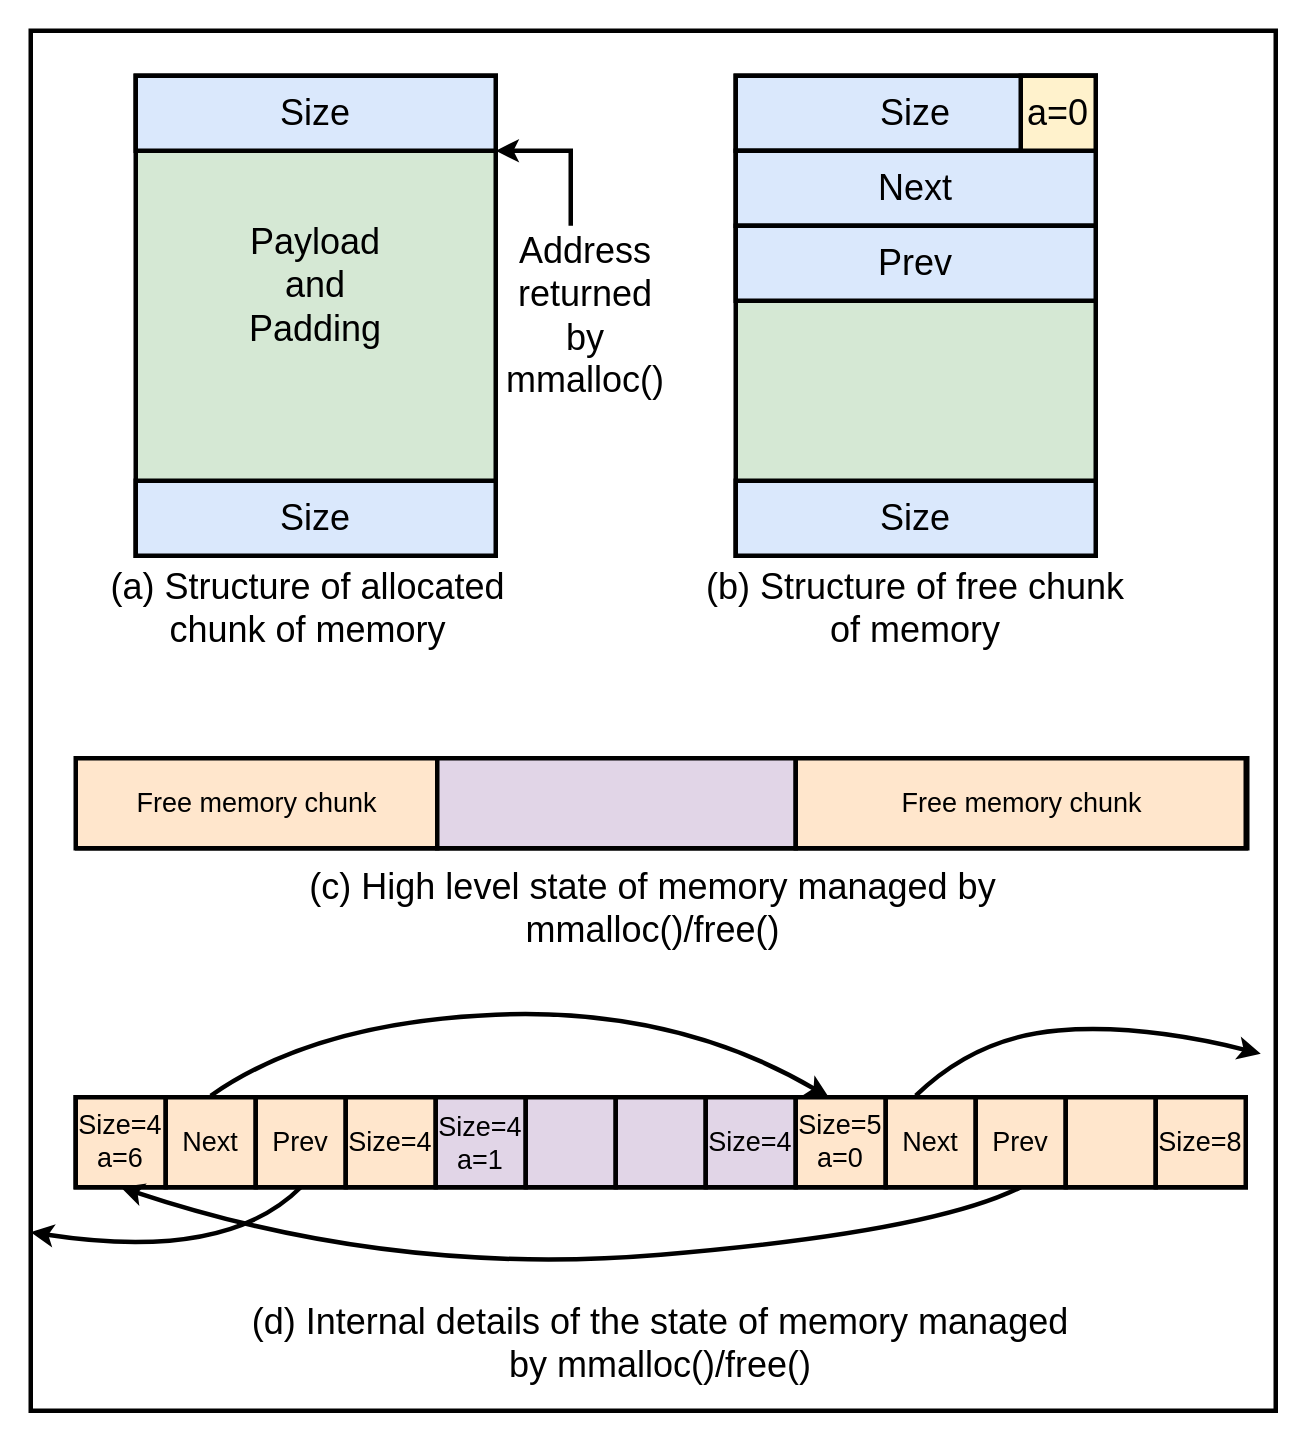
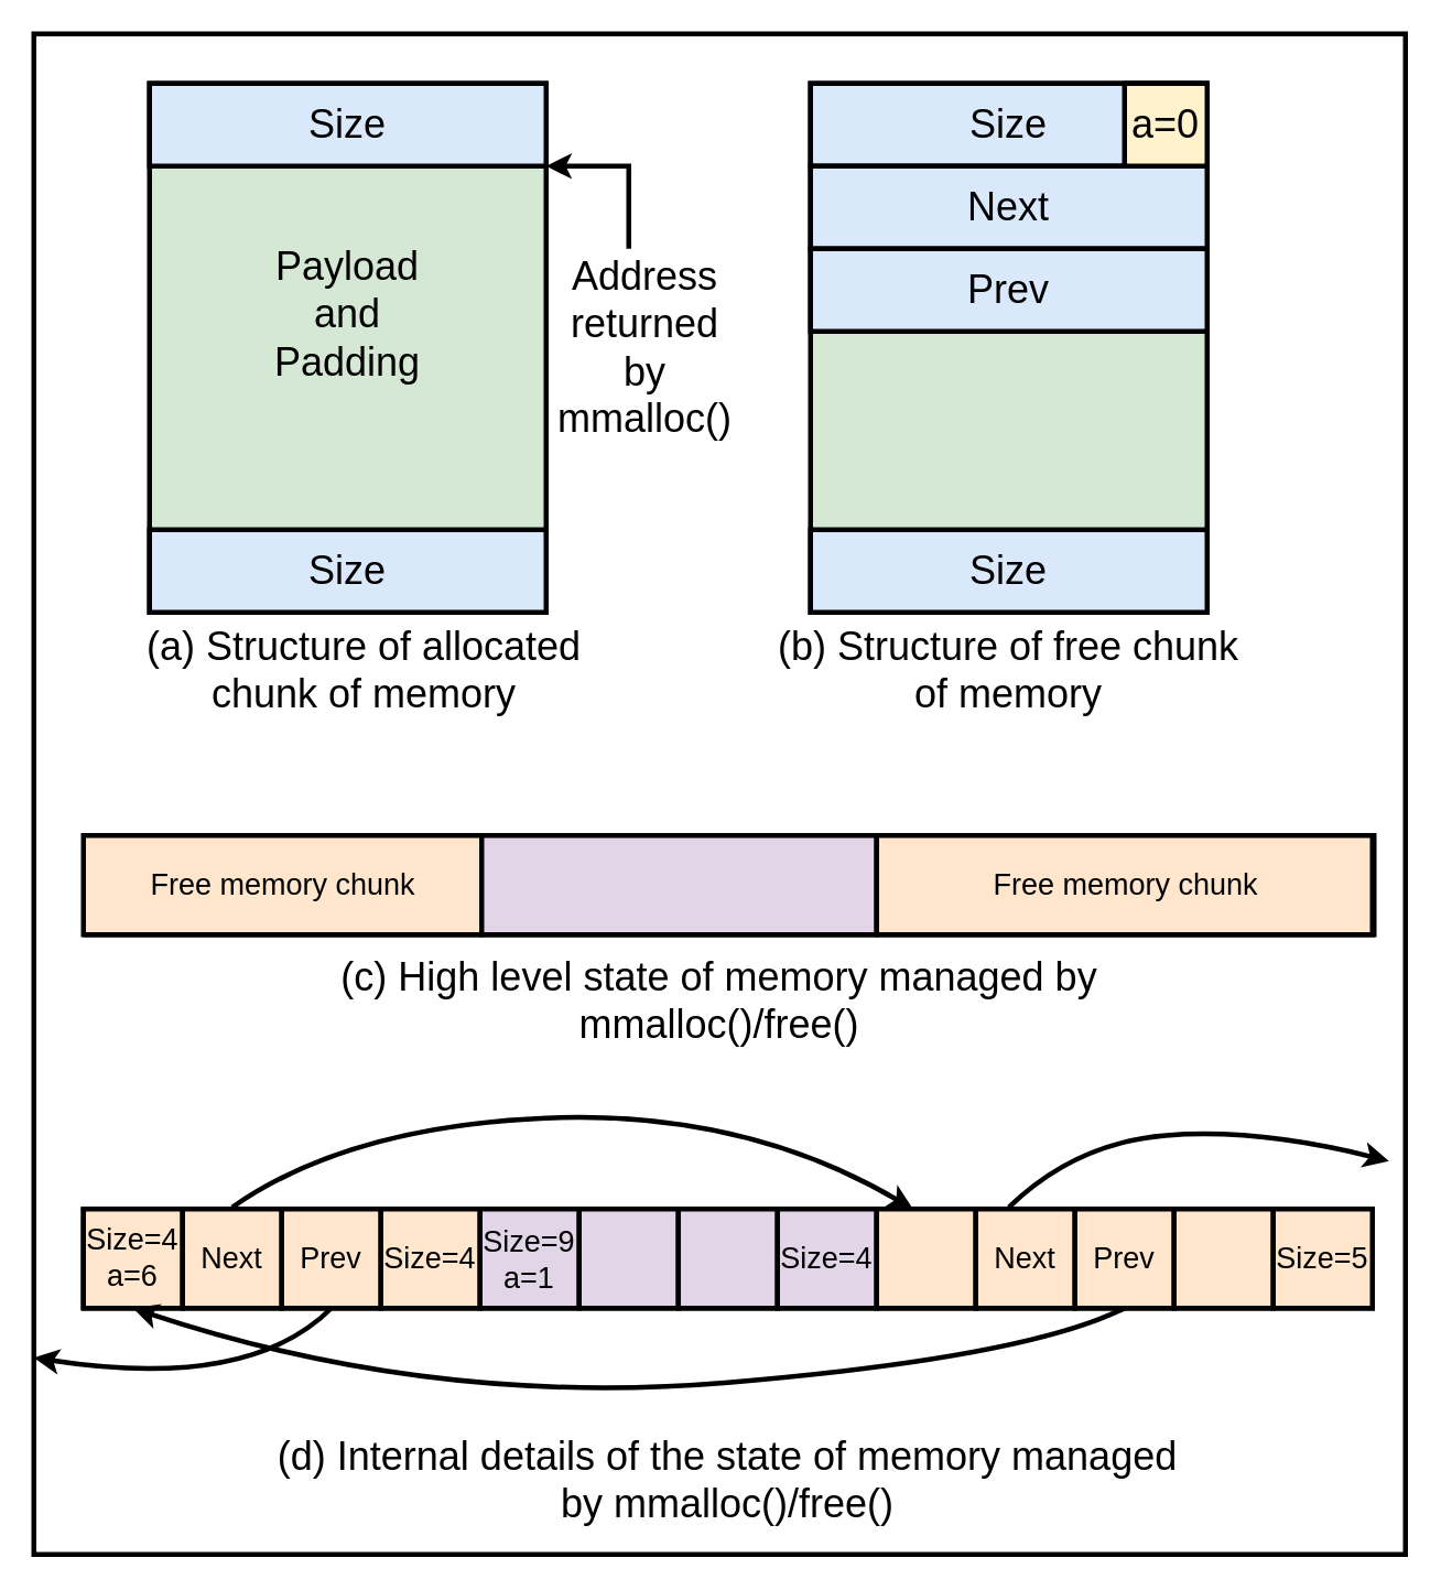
  <mxCell id="0" />
  <mxCell id="1" parent="0" />
  <mxCell id="2" value="" style="rounded=0;whiteSpace=wrap;html=1;fillColor=none;strokeWidth=3;" vertex="1" parent="1"><mxGeometry x="20" y="20" width="830" height="920" as="geometry" /></mxCell>
  <mxCell id="3" value="" style="rounded=0;whiteSpace=wrap;html=1;strokeWidth=3;fillColor=#d5e8d4;strokeColor=default;" vertex="1" parent="1"><mxGeometry x="90" y="50" width="240" height="320" as="geometry" /></mxCell>
  <mxCell id="4" value="&lt;font style=&quot;font-size: 24px;&quot;&gt;Size&lt;br&gt;&lt;/font&gt;" style="rounded=0;whiteSpace=wrap;html=1;strokeWidth=3;fillColor=#dae8fc;strokeColor=default;" vertex="1" parent="1"><mxGeometry x="90" y="50" width="240" height="50" as="geometry" /></mxCell>
  <mxCell id="5" value="&lt;div&gt;&lt;font style=&quot;font-size: 24px;&quot;&gt;Size&lt;/font&gt;&lt;/div&gt;" style="rounded=0;whiteSpace=wrap;html=1;strokeWidth=3;strokeColor=default;fillColor=#dae8fc;" vertex="1" parent="1"><mxGeometry x="90" y="320" width="240" height="50" as="geometry" /></mxCell>
  <mxCell id="6" value="&lt;div&gt;&lt;font style=&quot;font-size: 24px;&quot;&gt;Payload&lt;/font&gt;&lt;/div&gt;&lt;div&gt;&lt;font style=&quot;font-size: 24px;&quot;&gt;and &lt;br&gt;&lt;/font&gt;&lt;/div&gt;&lt;div&gt;&lt;font style=&quot;font-size: 24px;&quot;&gt;Padding&lt;br&gt;&lt;/font&gt;&lt;/div&gt;" style="text;html=1;strokeColor=none;fillColor=none;align=center;verticalAlign=middle;whiteSpace=wrap;rounded=0;" vertex="1" parent="1"><mxGeometry x="140" y="120" width="140" height="140" as="geometry" /></mxCell>
  <mxCell id="7" value="" style="rounded=0;whiteSpace=wrap;html=1;strokeWidth=3;fillColor=#d5e8d4;strokeColor=default;" vertex="1" parent="1"><mxGeometry x="490" y="50" width="240" height="320" as="geometry" /></mxCell>
  <mxCell id="8" value="&lt;font style=&quot;font-size: 24px;&quot;&gt;Size&lt;br&gt;&lt;/font&gt;" style="rounded=0;whiteSpace=wrap;html=1;strokeWidth=3;fillColor=#dae8fc;strokeColor=default;" vertex="1" parent="1"><mxGeometry x="490" y="50" width="240" height="50" as="geometry" /></mxCell>
  <mxCell id="9" value="&lt;div&gt;&lt;font style=&quot;font-size: 24px;&quot;&gt;Size&lt;/font&gt;&lt;/div&gt;" style="rounded=0;whiteSpace=wrap;html=1;strokeWidth=3;strokeColor=default;fillColor=#dae8fc;" vertex="1" parent="1"><mxGeometry x="490" y="320" width="240" height="50" as="geometry" /></mxCell>
  <mxCell id="10" value="&lt;font style=&quot;font-size: 24px;&quot;&gt;Next&lt;/font&gt;" style="text;html=1;strokeColor=default;fillColor=#dae8fc;align=center;verticalAlign=middle;whiteSpace=wrap;rounded=0;strokeWidth=3;" vertex="1" parent="1"><mxGeometry x="490" y="100" width="240" height="50" as="geometry" /></mxCell>
  <mxCell id="11" value="&lt;font style=&quot;font-size: 24px;&quot;&gt;Prev&lt;/font&gt;" style="text;html=1;strokeColor=default;fillColor=#dae8fc;align=center;verticalAlign=middle;whiteSpace=wrap;rounded=0;strokeWidth=3;" vertex="1" parent="1"><mxGeometry x="490" y="150" width="240" height="50" as="geometry" /></mxCell>
- <mxCell id="12" value="&lt;font style=&quot;font-size: 24px;&quot;&gt;(a) Structure of allocated chunk of memory&lt;br&gt;&lt;/font&gt;" style="text;html=1;strokeColor=none;fillColor=none;align=center;verticalAlign=middle;whiteSpace=wrap;rounded=0;" vertex="1" parent="1"><mxGeometry x="45" y="380" width="320" height="50" as="geometry" /></mxCell>
+ <mxCell id="12" value="&lt;font style=&quot;font-size: 24px;&quot;&gt;(a) Structure of allocated chunk of memory&lt;br&gt;&lt;/font&gt;" style="text;html=1;strokeColor=none;fillColor=none;align=center;verticalAlign=middle;whiteSpace=wrap;rounded=0;" vertex="1" parent="1"><mxGeometry x="60" y="380" width="320" height="50" as="geometry" /></mxCell>
  <mxCell id="13" value="&lt;div&gt;&lt;font style=&quot;font-size: 24px;&quot;&gt;(b) Structure of free chunk &lt;br&gt;&lt;/font&gt;&lt;/div&gt;&lt;div&gt;&lt;font style=&quot;font-size: 24px;&quot;&gt;of memory&lt;/font&gt;&lt;/div&gt;" style="text;html=1;strokeColor=none;fillColor=none;align=center;verticalAlign=middle;whiteSpace=wrap;rounded=0;" vertex="1" parent="1"><mxGeometry x="450" y="380" width="320" height="50" as="geometry" /></mxCell>
  <mxCell id="14" value="" style="rounded=0;whiteSpace=wrap;html=1;strokeWidth=3;" vertex="1" parent="1"><mxGeometry x="50" y="731" width="780" height="60" as="geometry" /></mxCell>
  <mxCell id="15" value="" style="rounded=0;whiteSpace=wrap;html=1;strokeWidth=3;fillColor=#ffe6cc;strokeColor=default;" vertex="1" parent="1"><mxGeometry x="50" y="731" width="60" height="60" as="geometry" /></mxCell>
  <mxCell id="16" value="" style="rounded=0;whiteSpace=wrap;html=1;strokeWidth=3;fillColor=#ffe6cc;strokeColor=default;" vertex="1" parent="1"><mxGeometry x="110" y="731" width="60" height="60" as="geometry" /></mxCell>
  <mxCell id="17" value="" style="rounded=0;whiteSpace=wrap;html=1;strokeWidth=3;fillColor=#ffe6cc;strokeColor=default;" vertex="1" parent="1"><mxGeometry x="170" y="731" width="60" height="60" as="geometry" /></mxCell>
  <mxCell id="18" value="" style="rounded=0;whiteSpace=wrap;html=1;strokeWidth=3;fillColor=#ffe6cc;strokeColor=default;" vertex="1" parent="1"><mxGeometry x="230" y="731" width="60" height="60" as="geometry" /></mxCell>
  <mxCell id="19" value="" style="rounded=0;whiteSpace=wrap;html=1;strokeWidth=3;fillColor=#e1d5e7;" vertex="1" parent="1"><mxGeometry x="290" y="731" width="60" height="60" as="geometry" /></mxCell>
  <mxCell id="20" value="" style="rounded=0;whiteSpace=wrap;html=1;strokeWidth=3;fillColor=#e1d5e7;" vertex="1" parent="1"><mxGeometry x="350" y="731" width="60" height="60" as="geometry" /></mxCell>
  <mxCell id="21" value="" style="rounded=0;whiteSpace=wrap;html=1;strokeWidth=3;fillColor=#e1d5e7;" vertex="1" parent="1"><mxGeometry x="410" y="731" width="60" height="60" as="geometry" /></mxCell>
  <mxCell id="22" value="" style="rounded=0;whiteSpace=wrap;html=1;strokeWidth=3;fillColor=#e1d5e7;" vertex="1" parent="1"><mxGeometry x="470" y="731" width="60" height="60" as="geometry" /></mxCell>
  <mxCell id="23" value="" style="rounded=0;whiteSpace=wrap;html=1;strokeWidth=3;fillColor=#ffe6cc;strokeColor=default;" vertex="1" parent="1"><mxGeometry x="530" y="731" width="60" height="60" as="geometry" /></mxCell>
  <mxCell id="24" value="" style="rounded=0;whiteSpace=wrap;html=1;strokeWidth=3;fillColor=#ffe6cc;strokeColor=default;" vertex="1" parent="1"><mxGeometry x="590" y="731" width="60" height="60" as="geometry" /></mxCell>
  <mxCell id="25" value="" style="rounded=0;whiteSpace=wrap;html=1;strokeWidth=3;fillColor=#ffe6cc;strokeColor=default;" vertex="1" parent="1"><mxGeometry x="650" y="731" width="60" height="60" as="geometry" /></mxCell>
  <mxCell id="26" value="" style="rounded=0;whiteSpace=wrap;html=1;strokeWidth=3;fillColor=#ffe6cc;strokeColor=default;" vertex="1" parent="1"><mxGeometry x="710" y="731" width="60" height="60" as="geometry" /></mxCell>
  <mxCell id="27" value="" style="rounded=0;whiteSpace=wrap;html=1;strokeWidth=3;fillColor=#ffe6cc;strokeColor=default;" vertex="1" parent="1"><mxGeometry x="770" y="731" width="60" height="60" as="geometry" /></mxCell>
- <mxCell id="28" value="&lt;div&gt;&lt;font style=&quot;font-size: 18px;&quot;&gt;Size=4&lt;/font&gt;&lt;/div&gt;&lt;div&gt;&lt;font style=&quot;font-size: 18px;&quot;&gt;a=1&lt;br&gt;&lt;/font&gt;&lt;/div&gt;" style="text;html=1;strokeColor=none;fillColor=none;align=center;verticalAlign=middle;whiteSpace=wrap;rounded=0;" vertex="1" parent="1"><mxGeometry x="290" y="747" width="60" height="30" as="geometry" /></mxCell>
+ <mxCell id="28" value="&lt;div&gt;&lt;font style=&quot;font-size: 18px;&quot;&gt;Size=9&lt;/font&gt;&lt;/div&gt;&lt;div&gt;&lt;font style=&quot;font-size: 18px;&quot;&gt;a=1&lt;br&gt;&lt;/font&gt;&lt;/div&gt;" style="text;html=1;strokeColor=none;fillColor=none;align=center;verticalAlign=middle;whiteSpace=wrap;rounded=0;" vertex="1" parent="1"><mxGeometry x="290" y="747" width="60" height="30" as="geometry" /></mxCell>
  <mxCell id="29" value="&lt;font style=&quot;font-size: 18px;&quot;&gt;Size=4&lt;/font&gt;" style="text;html=1;strokeColor=none;fillColor=none;align=center;verticalAlign=middle;whiteSpace=wrap;rounded=0;" vertex="1" parent="1"><mxGeometry x="470" y="746" width="60" height="30" as="geometry" /></mxCell>
  <mxCell id="30" value="&lt;div&gt;&lt;font style=&quot;font-size: 18px;&quot;&gt;Size=4&lt;/font&gt;&lt;/div&gt;&lt;div&gt;&lt;font style=&quot;font-size: 18px;&quot;&gt;a=6&lt;br&gt;&lt;/font&gt;&lt;/div&gt;" style="text;html=1;strokeColor=none;fillColor=none;align=center;verticalAlign=middle;whiteSpace=wrap;rounded=0;" vertex="1" parent="1"><mxGeometry x="50" y="746" width="60" height="30" as="geometry" /></mxCell>
  <mxCell id="31" value="&lt;font style=&quot;font-size: 18px;&quot;&gt;Size=4&lt;/font&gt;" style="text;html=1;strokeColor=none;fillColor=none;align=center;verticalAlign=middle;whiteSpace=wrap;rounded=0;" vertex="1" parent="1"><mxGeometry x="230" y="746" width="60" height="30" as="geometry" /></mxCell>
- <mxCell id="32" value="&lt;div&gt;&lt;font style=&quot;font-size: 18px;&quot;&gt;Size=5&lt;/font&gt;&lt;/div&gt;&lt;div&gt;&lt;font style=&quot;font-size: 18px;&quot;&gt;a=0&lt;br&gt;&lt;/font&gt;&lt;/div&gt;" style="text;html=1;strokeColor=none;fillColor=none;align=center;verticalAlign=middle;whiteSpace=wrap;rounded=0;" vertex="1" parent="1"><mxGeometry x="530" y="746" width="60" height="30" as="geometry" /></mxCell>
- <mxCell id="33" value="&lt;font style=&quot;font-size: 18px;&quot;&gt;Size=8&lt;/font&gt;" style="text;html=1;strokeColor=none;fillColor=none;align=center;verticalAlign=middle;whiteSpace=wrap;rounded=0;" vertex="1" parent="1"><mxGeometry x="770" y="746" width="60" height="30" as="geometry" /></mxCell>
+ <mxCell id="33" value="&lt;font style=&quot;font-size: 18px;&quot;&gt;Size=5&lt;/font&gt;" style="text;html=1;strokeColor=none;fillColor=none;align=center;verticalAlign=middle;whiteSpace=wrap;rounded=0;" vertex="1" parent="1"><mxGeometry x="770" y="746" width="60" height="30" as="geometry" /></mxCell>
  <mxCell id="34" value="&lt;font style=&quot;font-size: 18px;&quot;&gt;Next&lt;/font&gt;" style="text;html=1;strokeColor=none;fillColor=none;align=center;verticalAlign=middle;whiteSpace=wrap;rounded=0;" vertex="1" parent="1"><mxGeometry x="110" y="746" width="60" height="30" as="geometry" /></mxCell>
  <mxCell id="35" value="&lt;font style=&quot;font-size: 18px;&quot;&gt;Prev&lt;/font&gt;" style="text;html=1;strokeColor=none;fillColor=none;align=center;verticalAlign=middle;whiteSpace=wrap;rounded=0;" vertex="1" parent="1"><mxGeometry x="170" y="746" width="60" height="30" as="geometry" /></mxCell>
  <mxCell id="36" value="&lt;font style=&quot;font-size: 18px;&quot;&gt;Next&lt;/font&gt;" style="text;html=1;strokeColor=none;fillColor=none;align=center;verticalAlign=middle;whiteSpace=wrap;rounded=0;" vertex="1" parent="1"><mxGeometry x="590" y="746" width="60" height="30" as="geometry" /></mxCell>
  <mxCell id="37" value="&lt;font style=&quot;font-size: 18px;&quot;&gt;Prev&lt;/font&gt;" style="text;html=1;strokeColor=none;fillColor=none;align=center;verticalAlign=middle;whiteSpace=wrap;rounded=0;" vertex="1" parent="1"><mxGeometry x="650" y="746" width="60" height="30" as="geometry" /></mxCell>
  <mxCell id="38" value="" style="curved=1;endArrow=classic;html=1;rounded=0;exitX=0.633;exitY=-0.017;exitDx=0;exitDy=0;exitPerimeter=0;entryX=0.5;entryY=0;entryDx=0;entryDy=0;strokeWidth=3;" edge="1" parent="1"><mxGeometry width="50" height="50" relative="1" as="geometry"><mxPoint x="140" y="729.98" as="sourcePoint" /><mxPoint x="552.02" y="731" as="targetPoint" /><Array as="points"><mxPoint x="210" y="681" /><mxPoint x="450" y="671" /></Array></mxGeometry></mxCell>
  <mxCell id="39" value="" style="curved=1;endArrow=classic;html=1;rounded=0;exitX=0.633;exitY=-0.017;exitDx=0;exitDy=0;exitPerimeter=0;strokeWidth=3;" edge="1" parent="1"><mxGeometry width="50" height="50" relative="1" as="geometry"><mxPoint x="610" y="729.98" as="sourcePoint" /><mxPoint x="840" y="702" as="targetPoint" /><Array as="points"><mxPoint x="650" y="691" /><mxPoint x="760" y="682" /></Array></mxGeometry></mxCell>
  <mxCell id="40" value="" style="curved=1;endArrow=classic;html=1;rounded=0;exitX=0.5;exitY=1;exitDx=0;exitDy=0;strokeWidth=3;" edge="1" parent="1" source="17"><mxGeometry width="50" height="50" relative="1" as="geometry"><mxPoint x="430" y="862" as="sourcePoint" /><mxPoint x="20" y="821" as="targetPoint" /><Array as="points"><mxPoint x="150" y="841" /></Array></mxGeometry></mxCell>
  <mxCell id="41" value="" style="curved=1;endArrow=classic;html=1;rounded=0;exitX=0.5;exitY=1;exitDx=0;exitDy=0;strokeWidth=3;entryX=0.5;entryY=1;entryDx=0;entryDy=0;" edge="1" parent="1" target="15"><mxGeometry width="50" height="50" relative="1" as="geometry"><mxPoint x="680" y="791" as="sourcePoint" /><mxPoint x="500" y="821" as="targetPoint" /><Array as="points"><mxPoint x="620" y="821" /><mxPoint x="260" y="851" /></Array></mxGeometry></mxCell>
  <mxCell id="42" value="&lt;font style=&quot;font-size: 24px;&quot;&gt;(d) Internal details of the state of memory managed by mmalloc()/free() &lt;br&gt;&lt;/font&gt;" style="text;html=1;strokeColor=none;fillColor=none;align=center;verticalAlign=middle;whiteSpace=wrap;rounded=0;" vertex="1" parent="1"><mxGeometry x="155" y="870" width="570" height="50" as="geometry" /></mxCell>
  <mxCell id="43" value="" style="rounded=0;whiteSpace=wrap;html=1;strokeWidth=3;" vertex="1" parent="1"><mxGeometry x="51" y="505" width="780" height="60" as="geometry" /></mxCell>
  <mxCell id="44" value="" style="rounded=0;whiteSpace=wrap;html=1;strokeWidth=3;fillColor=#ffe6cc;strokeColor=default;" vertex="1" parent="1"><mxGeometry x="50" y="505" width="241" height="60" as="geometry" /></mxCell>
  <mxCell id="45" value="" style="rounded=0;whiteSpace=wrap;html=1;strokeWidth=3;fillColor=#e1d5e7;" vertex="1" parent="1"><mxGeometry x="291" y="505" width="239" height="60" as="geometry" /></mxCell>
  <mxCell id="46" value="" style="rounded=0;whiteSpace=wrap;html=1;strokeWidth=3;fillColor=#ffe6cc;strokeColor=default;" vertex="1" parent="1"><mxGeometry x="530" y="505" width="300" height="60" as="geometry" /></mxCell>
  <mxCell id="47" value="&lt;font style=&quot;font-size: 18px;&quot;&gt;Free memory chunk&lt;/font&gt;" style="text;html=1;strokeColor=none;fillColor=none;align=center;verticalAlign=middle;whiteSpace=wrap;rounded=0;" vertex="1" parent="1"><mxGeometry x="81.5" y="520" width="178" height="30" as="geometry" /></mxCell>
  <mxCell id="48" value="&lt;font style=&quot;font-size: 18px;&quot;&gt;Free memory chunk&lt;/font&gt;" style="text;html=1;strokeColor=none;fillColor=none;align=center;verticalAlign=middle;whiteSpace=wrap;rounded=0;" vertex="1" parent="1"><mxGeometry x="592" y="520" width="178" height="30" as="geometry" /></mxCell>
  <mxCell id="49" value="&lt;font style=&quot;font-size: 24px;&quot;&gt;(c) High level state of memory managed by mmalloc()/free() &lt;br&gt;&lt;/font&gt;" style="text;html=1;strokeColor=none;fillColor=none;align=center;verticalAlign=middle;whiteSpace=wrap;rounded=0;" vertex="1" parent="1"><mxGeometry x="150" y="580" width="570" height="50" as="geometry" /></mxCell>
  <mxCell id="50" value="" style="endArrow=classic;html=1;rounded=0;entryX=1;entryY=1;entryDx=0;entryDy=0;strokeWidth=3;" edge="1" parent="1" target="4"><mxGeometry width="50" height="50" relative="1" as="geometry"><mxPoint x="380" y="150" as="sourcePoint" /><mxPoint x="480" y="410" as="targetPoint" /><Array as="points"><mxPoint x="380" y="100" /></Array></mxGeometry></mxCell>
  <mxCell id="51" value="&lt;div&gt;&lt;font style=&quot;font-size: 24px;&quot;&gt;Address &lt;br&gt;&lt;/font&gt;&lt;/div&gt;&lt;div&gt;&lt;font style=&quot;font-size: 24px;&quot;&gt;returned &lt;br&gt;&lt;/font&gt;&lt;/div&gt;&lt;div&gt;&lt;font style=&quot;font-size: 24px;&quot;&gt;by &lt;br&gt;&lt;/font&gt;&lt;/div&gt;&lt;div&gt;&lt;font style=&quot;font-size: 24px;&quot;&gt;mmalloc()&lt;br&gt;&lt;/font&gt;&lt;/div&gt;" style="text;html=1;strokeColor=none;fillColor=none;align=center;verticalAlign=middle;whiteSpace=wrap;rounded=0;" vertex="1" parent="1"><mxGeometry x="230" y="185" width="320" height="50" as="geometry" /></mxCell>
  <mxCell id="52" value="&lt;font style=&quot;font-size: 24px;&quot;&gt;a&lt;/font&gt;&lt;font style=&quot;font-size: 24px;&quot;&gt;=0&lt;br&gt;&lt;/font&gt;" style="rounded=0;whiteSpace=wrap;html=1;fillColor=#fff2cc;strokeColor=default;strokeWidth=3;" vertex="1" parent="1"><mxGeometry x="680" y="50" width="50" height="50" as="geometry" /></mxCell>
